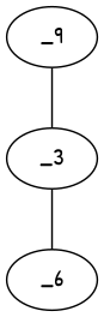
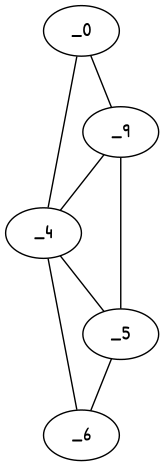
  graph {
    fontname="Patrick Hand"
    node [fontname="Patrick Hand"]
    edge [fontname="Patrick Hand" valence=1]
+   _0 [x=4 y=52]
    n2 [label=_9 x=59 y=50]
-   _4 [x=69 y=61 label=_3]
+   _4 [x=69 y=61]
+   _5 [x=111 y=54]
    _6 [x=125 y=65]
+   _0 -- n2
+   _0 -- _4
    n2 -- _4 [valence=2]
+   n2 -- _5
+   _4 -- _5 [valence=2]
    _4 -- _6
+   _5 -- _6
  }
